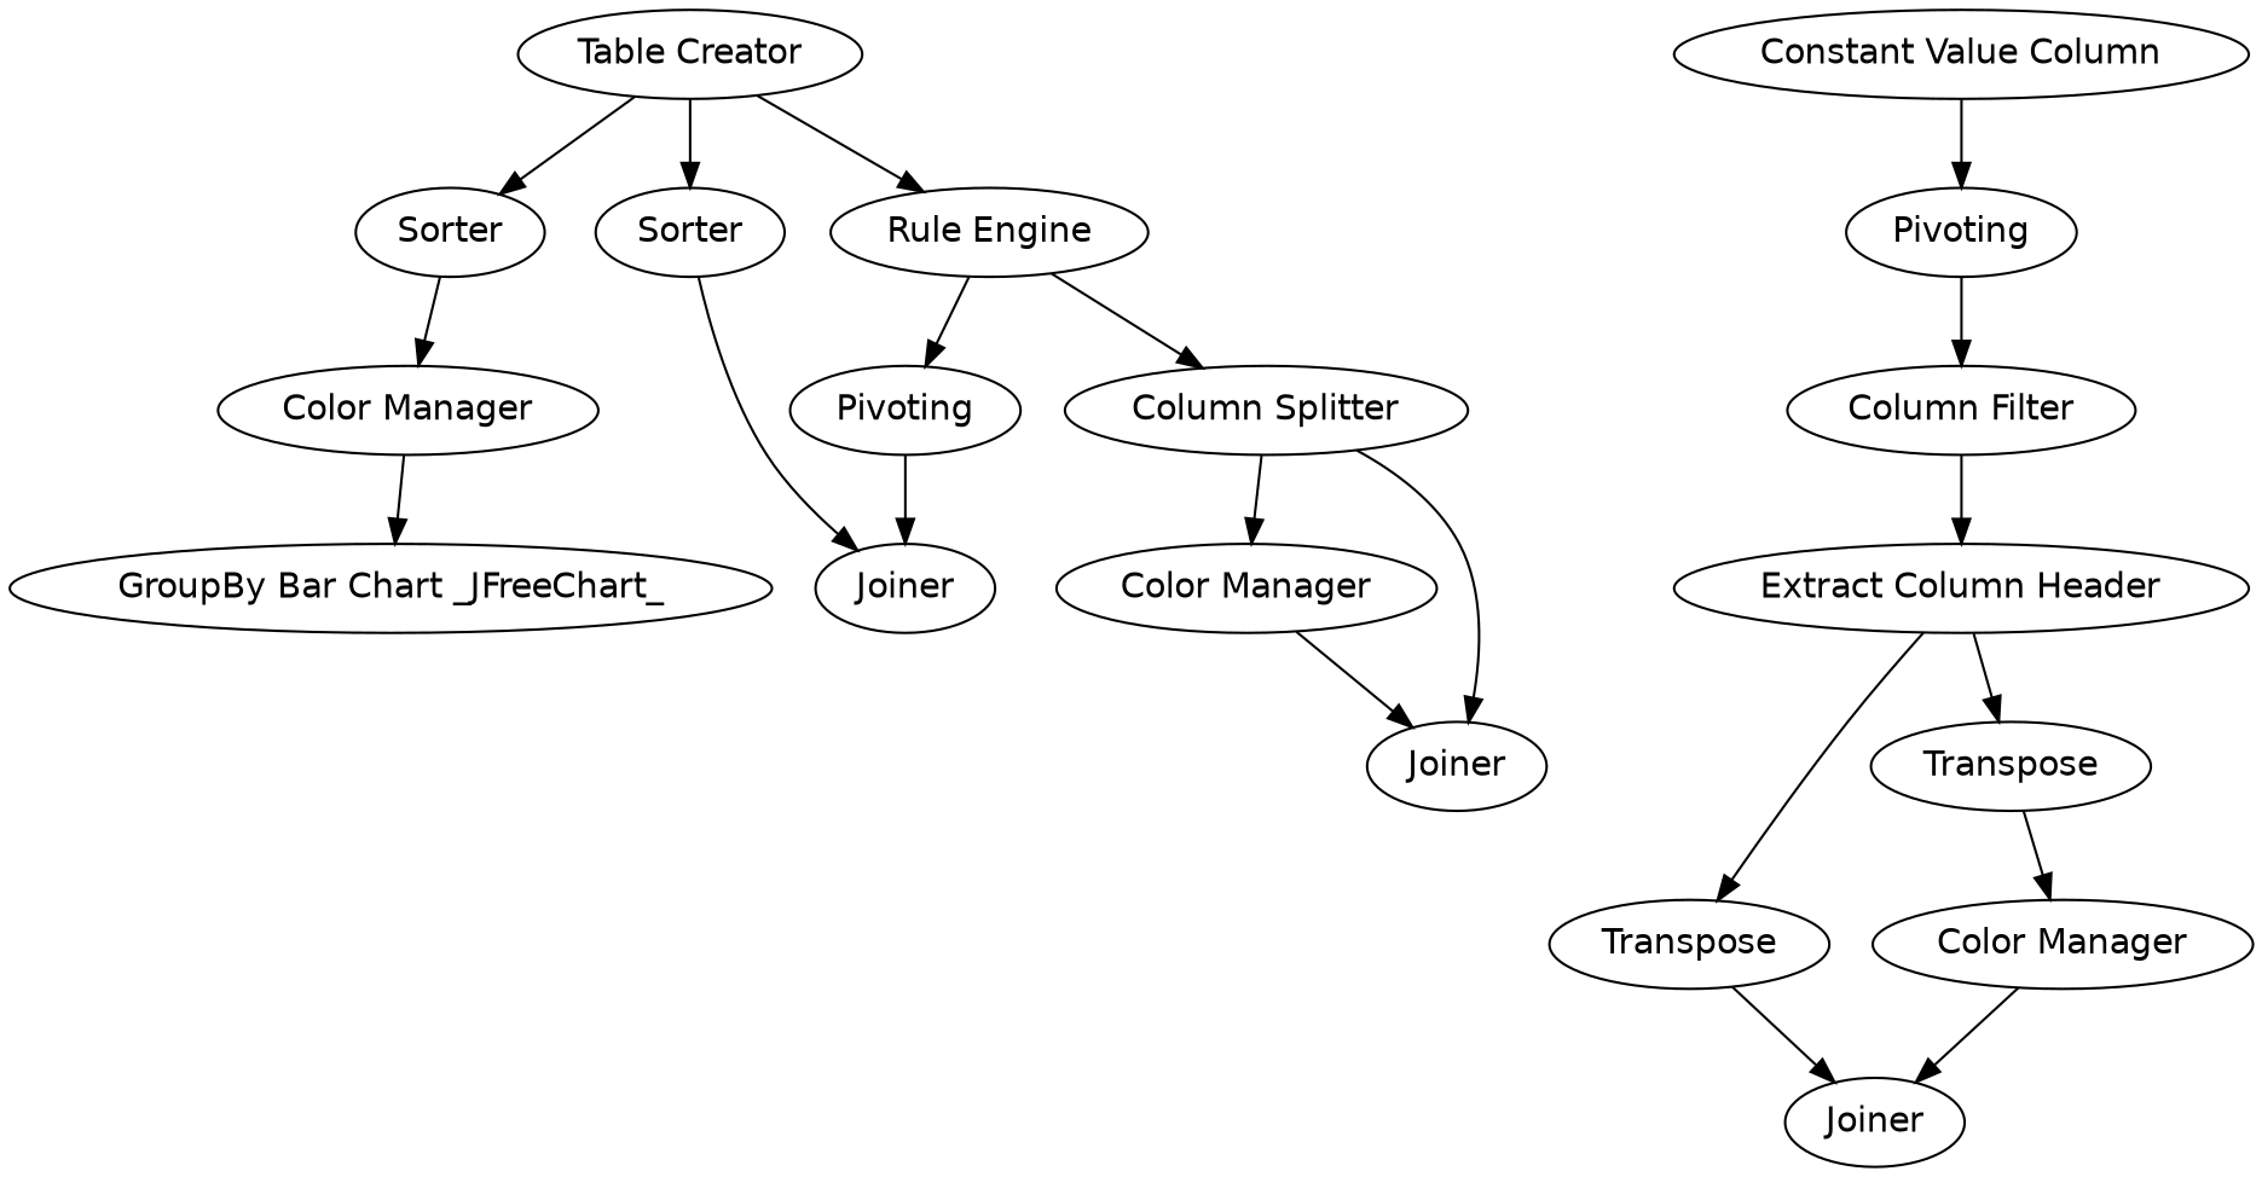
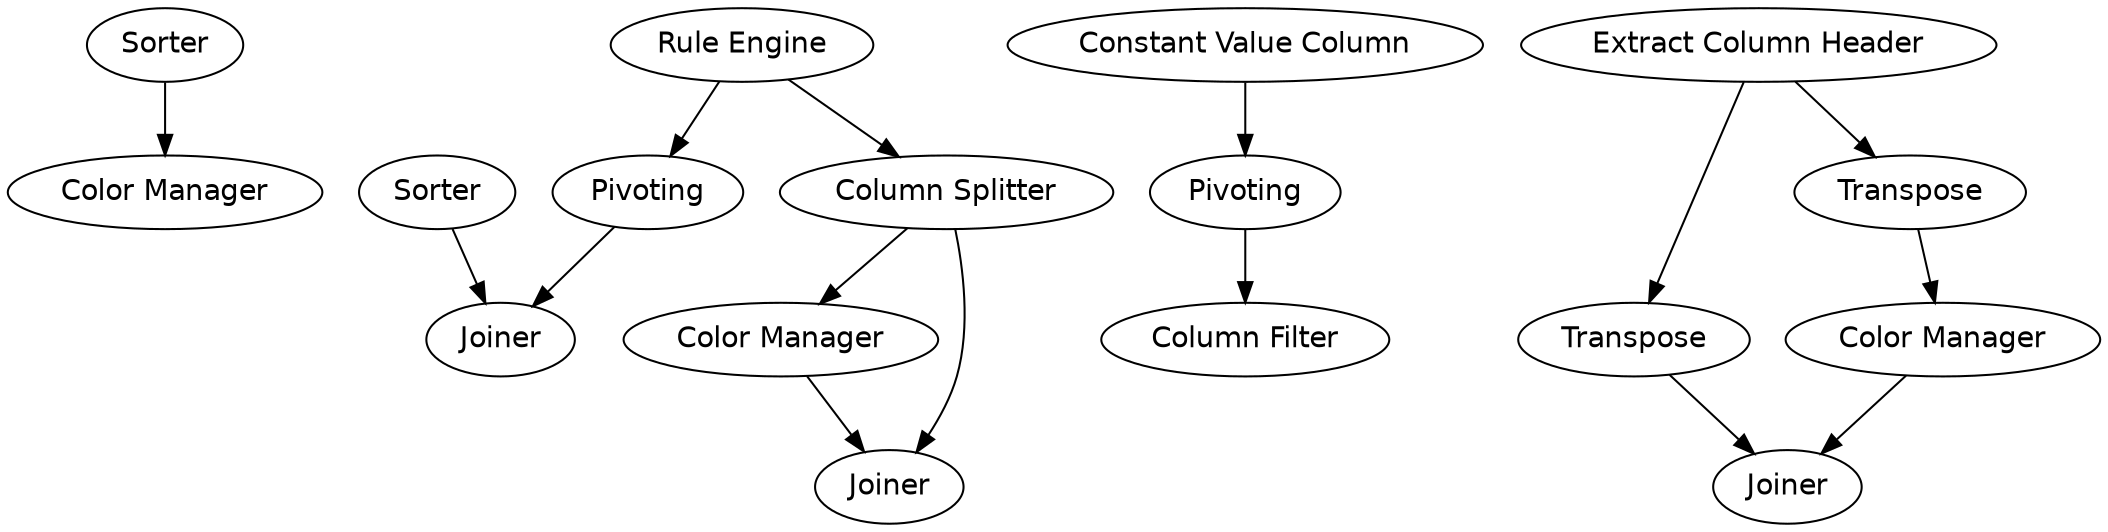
  digraph {
    fontname="DejaVu Sans"
    rankdir=TB
    node [fontname="DejaVu Sans"]
    edge [fontname="DejaVu Sans"]
-   n1 [label="Table Creator"]
    n2 [label=Sorter]
    n3 [label=Sorter]
    n4 [label="Rule Engine"]
    n5 [label="Color Manager"]
    n6 [label=Joiner]
    n7 [label="Column Splitter"]
    n8 [label=Pivoting]
    n9 [label="Color Manager"]
    n10 [label=Joiner]
-   n11 [label="GroupBy Bar Chart _JFreeChart_"]
    n12 [label=Pivoting]
    n13 [label="Column Filter"]
    n14 [label="Extract Column Header"]
    n15 [label=Transpose]
    n16 [label=Transpose]
    n17 [label=Joiner]
    n18 [label="Color Manager"]
    n19 [label="Constant Value Column"]
-   n1 -> n2
-   n1 -> n3
-   n1 -> n4
    n2 -> n5
    n3 -> n6
    n4 -> n7
    n4 -> n8
-   n5 -> n11
    n7 -> n9
    n7 -> n10
    n8 -> n6
    n9 -> n10
    n12 -> n13
-   n13 -> n14
    n14 -> n15
    n14 -> n16
    n15 -> n17
    n16 -> n18
    n18 -> n17
    n19 -> n12
  }
